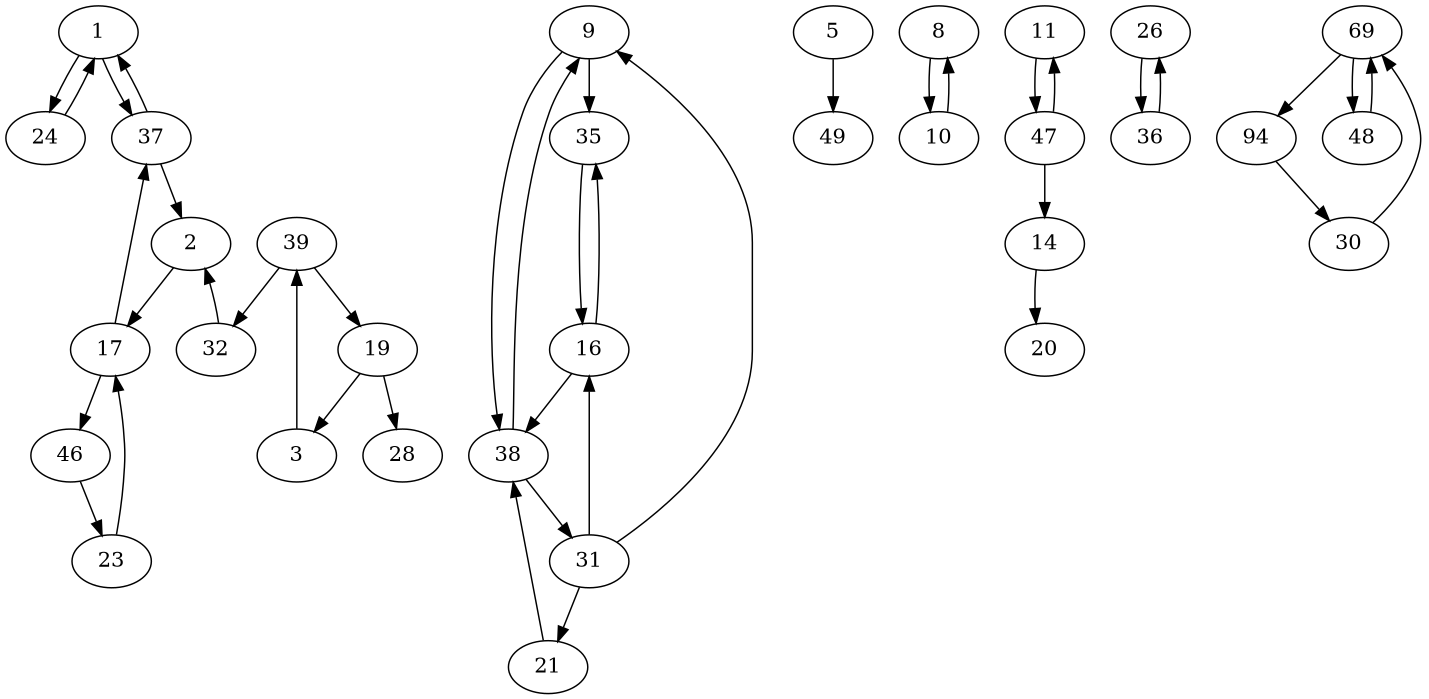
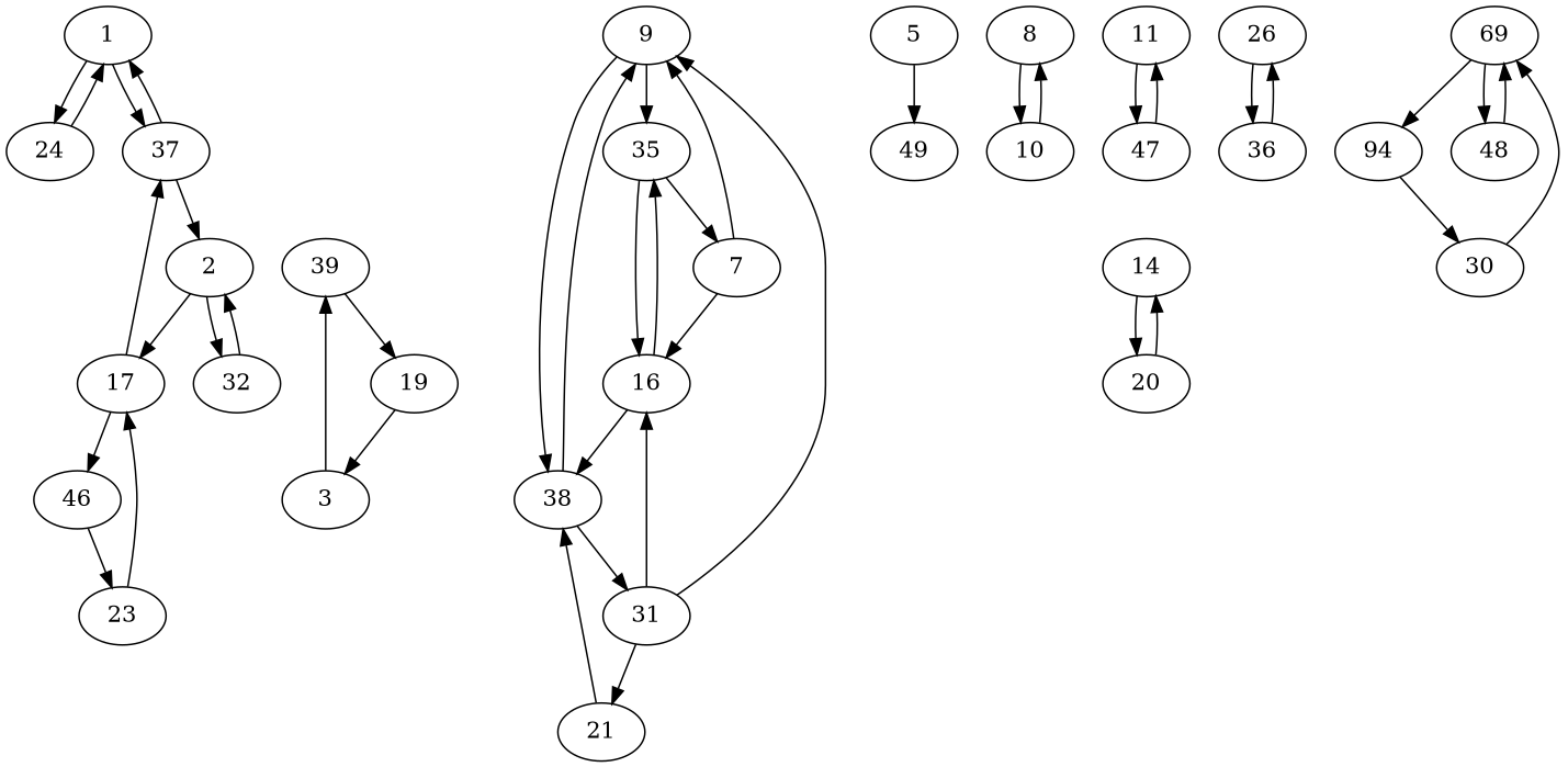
  digraph {
    1
    24
    37
    2
    17
    32
    46
    23
    3
    39
    19
-   28
    n13 [label=9]
    35
    38
+   7
    16
    31
    21
    5
    49
    8
    10
    11
    47
    14
    20
    26
    36
    n30 [label=69]
    n31 [label=94]
    48
    30
    1 -> 24
    1 -> 37
    24 -> 1
    37 -> 1
    37 -> 2
    2 -> 17
-   39 -> 32
+   2 -> 32
    17 -> 37
    17 -> 46
    32 -> 2
    46 -> 23
    23 -> 17
    3 -> 39
    39 -> 19
    19 -> 3
-   19 -> 28
    n13 -> 35
    n13 -> 38
+   35 -> 7
    35 -> 16
    38 -> n13
    38 -> 31
+   7 -> n13
+   7 -> 16
    16 -> 35
    16 -> 38
    31 -> n13
    31 -> 16
    31 -> 21
    21 -> 38
    5 -> 49
    8 -> 10
    10 -> 8
    11 -> 47
    47 -> 11
    14 -> 20
-   47 -> 14
+   20 -> 14
    26 -> 36
    36 -> 26
    n30 -> n31
    n30 -> 48
    n31 -> 30
    48 -> n30
    30 -> n30
  }
